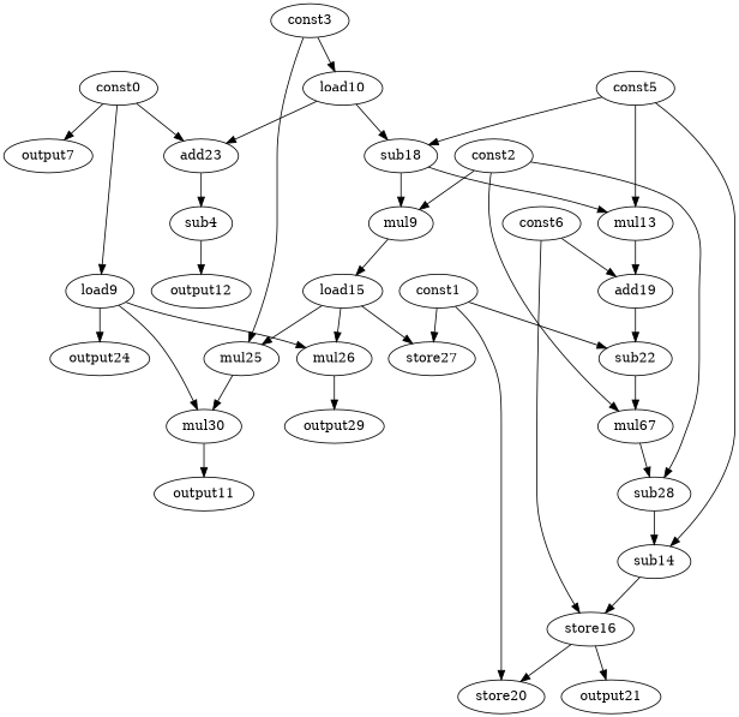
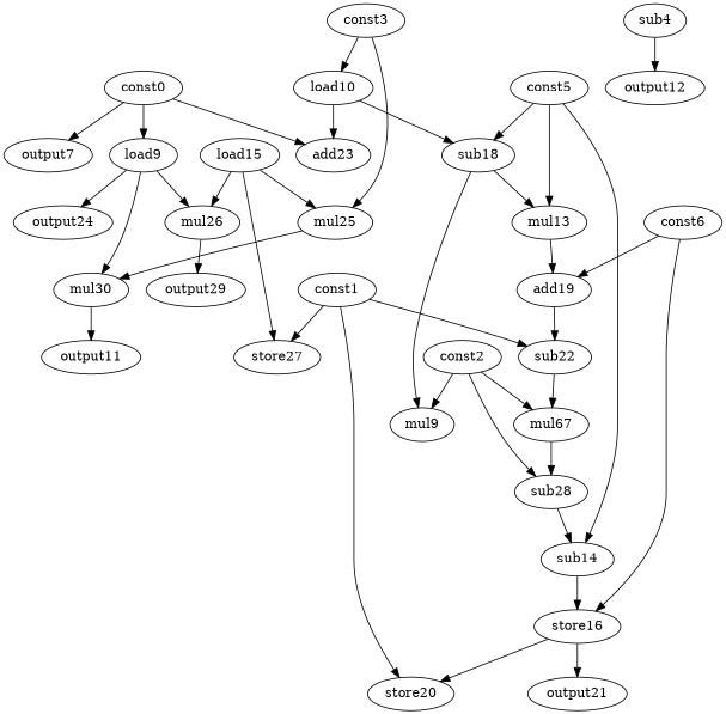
  digraph {
    node [opcode=output]
    edge [operand=0]
    output7
    const0 [opcode=const]
    n3 [label=load9 opcode=load]
    add23 [opcode=add]
    output24
    mul26 [opcode=mul]
    mul30 [opcode=mul]
    sub4 [opcode=sub]
    store20 [opcode=store]
    const1 [opcode=const]
    sub22 [opcode=sub]
    store27 [opcode=store]
    n13 [label=mul67 opcode=mul]
    mul9 [opcode=mul]
    const2 [opcode=const]
    sub28 [opcode=sub]
    output12
    load15 [opcode=load]
    sub14 [opcode=sub]
    load10 [opcode=load]
    const3 [opcode=const]
    mul25 [opcode=mul]
    sub18 [opcode=sub]
    mul13 [opcode=mul]
    const5 [opcode=const]
    add19 [opcode=add]
    n27 [label=store16 opcode=sub]
    const6 [opcode=const]
    output21
    output29
    output11
    const0 -> output7
    const0 -> n3
    const0 -> add23
    n3 -> output24
    n3 -> mul26
    n3 -> mul30
-   add23 -> sub4 [operand=1]
    mul26 -> output29
    mul30 -> output11
    sub4 -> output12
    const1 -> store20 [operand=1]
    const1 -> sub22
    const1 -> store27
    sub22 -> n13 [operand=1]
    n13 -> sub28
-   mul9 -> load15
    const2 -> n13
    const2 -> mul9
    const2 -> sub28 [operand=1]
    sub28 -> sub14
    load15 -> mul26 [operand=1]
    load15 -> store27 [operand=1]
    load15 -> mul25 [operand=1]
    sub14 -> n27
    load10 -> add23 [operand=1]
    load10 -> sub18
    const3 -> load10
    const3 -> mul25
    mul25 -> mul30 [operand=1]
    sub18 -> mul9 [operand=1]
    sub18 -> mul13
    mul13 -> add19
    const5 -> sub14 [operand=1]
    const5 -> sub18 [operand=1]
    const5 -> mul13 [operand=1]
    add19 -> sub22 [operand=1]
    n27 -> store20
    n27 -> output21
    const6 -> add19 [operand=1]
    const6 -> n27 [operand=1]
  }
